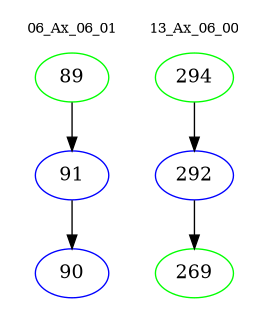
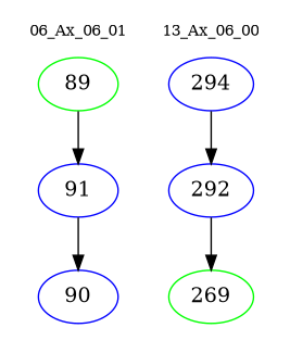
  digraph {
    node [color=blue]
    edge [color=black]
    n1 [label=91]
    n2 [color=green label=89]
    n3 [label=90]
    n4 [label=292]
    n5 [color=green label=269]
-   n6 [color=green label=294]
+   n6 [label=294]
    subgraph cluster_1 {
      color=white
      fontsize=10
      label="06_Ax_06_01"
      n1
      n2
      n3
    }
    subgraph cluster_2 {
      color=white
      fontsize=10
      label="13_Ax_06_00"
      n4
      n5
      n6
    }
    n1 -> n3
    n2 -> n1
    n4 -> n5
    n6 -> n4
  }
